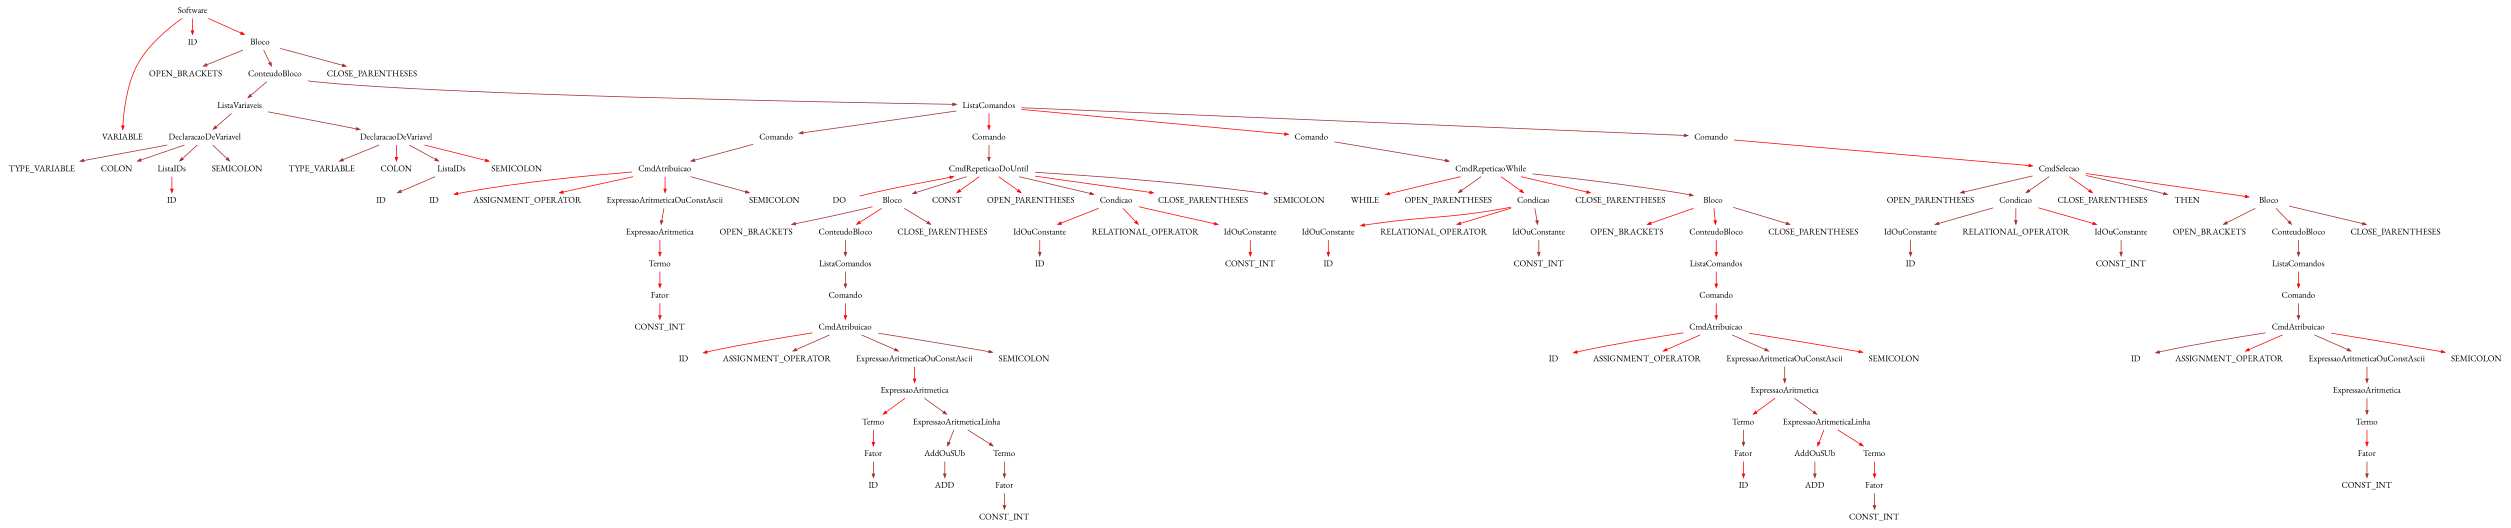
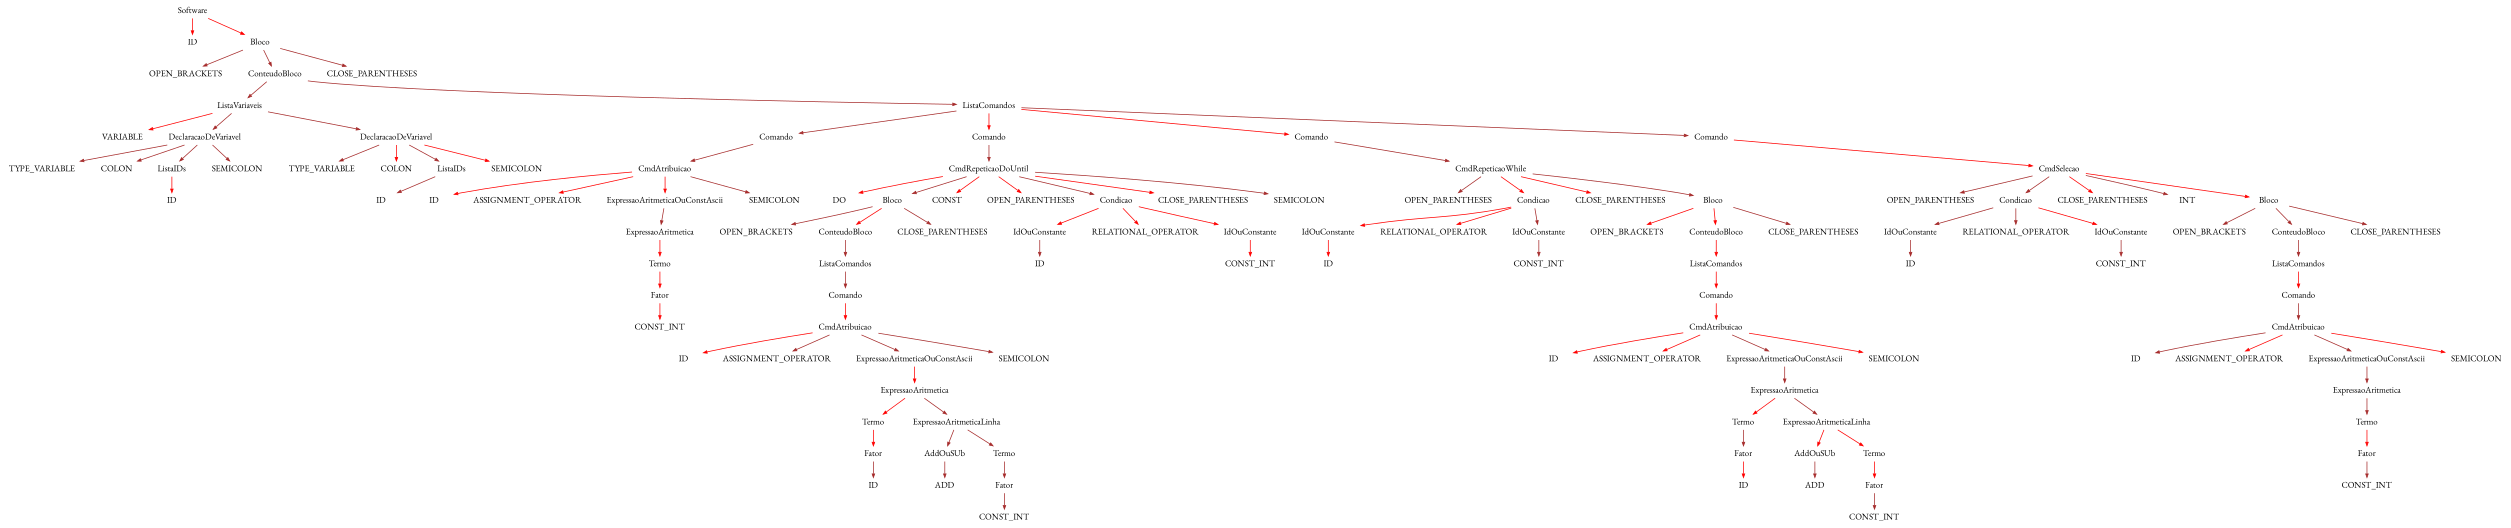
  digraph {
    fontname="EB Garamond"
    ranksep=.3
    node [fontname="EB Garamond" fontsize=12 shape=none]
    edge [arrowsize=.5 color=brown fontname="EB Garamond"]
    n1 [height=.1 label=Software]
    n2 [height=.1 label=VARIABLE]
    n3 [height=.1 label=ID]
    n4 [height=.1 label=Bloco]
    n5 [height=.1 label=OPEN_BRACKETS]
    n6 [height=.1 label=ConteudoBloco]
    n7 [height=.1 label=CLOSE_PARENTHESES]
    n8 [height=.1 label=ListaVariaveis]
    n9 [height=.1 label=ListaComandos]
    n10 [height=.1 label=DeclaracaoDeVariavel]
    n11 [height=.1 label=DeclaracaoDeVariavel]
    n12 [height=.1 label=Comando]
    n13 [height=.1 label=Comando]
    n14 [height=.1 label=Comando]
    n15 [height=.1 label=Comando]
    n16 [height=.1 label=TYPE_VARIABLE]
    n17 [height=.1 label=COLON]
    n18 [height=.1 label=ListaIDs]
    n19 [height=.1 label=SEMICOLON]
    n20 [height=.1 label=TYPE_VARIABLE]
    n21 [height=.1 label=COLON]
    n22 [height=.1 label=ListaIDs]
    n23 [height=.1 label=SEMICOLON]
    n24 [height=.1 label=CmdAtribuicao]
    n25 [height=.1 label=CmdRepeticaoDoUntil]
    n26 [height=.1 label=CmdRepeticaoWhile]
    n27 [height=.1 label=CmdSelecao]
    n28 [height=.1 label=ID]
    n29 [height=.1 label=ID]
    n30 [height=.1 label=ID]
    n31 [height=.1 label=ASSIGNMENT_OPERATOR]
    n32 [height=.1 label=ExpressaoAritmeticaOuConstAscii]
    n33 [height=.1 label=SEMICOLON]
    n34 [height=.1 label=DO]
    n35 [height=.1 label=Bloco]
    n36 [height=.1 label=CONST]
    n37 [height=.1 label=OPEN_PARENTHESES]
    n38 [height=.1 label=Condicao]
    n39 [height=.1 label=CLOSE_PARENTHESES]
    n40 [height=.1 label=SEMICOLON]
-   n41 [height=.1 label=WHILE]
    n42 [height=.1 label=OPEN_PARENTHESES]
    n43 [height=.1 label=Condicao]
    n44 [height=.1 label=CLOSE_PARENTHESES]
    n45 [height=.1 label=Bloco]
    n46 [height=.1 label=OPEN_PARENTHESES]
    n47 [height=.1 label=Condicao]
    n48 [height=.1 label=CLOSE_PARENTHESES]
-   n49 [height=.1 label=THEN]
+   n49 [height=.1 label=INT]
    n50 [height=.1 label=Bloco]
    n51 [height=.1 label=ExpressaoAritmetica]
    n52 [height=.1 label=OPEN_BRACKETS]
    n53 [height=.1 label=ConteudoBloco]
    n54 [height=.1 label=CLOSE_PARENTHESES]
    n55 [height=.1 label=IdOuConstante]
    n56 [height=.1 label=RELATIONAL_OPERATOR]
    n57 [height=.1 label=IdOuConstante]
    n58 [height=.1 label=IdOuConstante]
    n59 [height=.1 label=RELATIONAL_OPERATOR]
    n60 [height=.1 label=IdOuConstante]
    n61 [height=.1 label=OPEN_BRACKETS]
    n62 [height=.1 label=ConteudoBloco]
    n63 [height=.1 label=CLOSE_PARENTHESES]
    n64 [height=.1 label=IdOuConstante]
    n65 [height=.1 label=RELATIONAL_OPERATOR]
    n66 [height=.1 label=IdOuConstante]
    n67 [height=.1 label=OPEN_BRACKETS]
    n68 [height=.1 label=ConteudoBloco]
    n69 [height=.1 label=CLOSE_PARENTHESES]
    n70 [height=.1 label=Termo]
    n71 [height=.1 label=ListaComandos]
    n72 [height=.1 label=ID]
    n73 [height=.1 label=CONST_INT]
    n74 [height=.1 label=ID]
    n75 [height=.1 label=CONST_INT]
    n76 [height=.1 label=ListaComandos]
    n77 [height=.1 label=ID]
    n78 [height=.1 label=CONST_INT]
    n79 [height=.1 label=ListaComandos]
    n80 [height=.1 label=Fator]
    n81 [height=.1 label=Comando]
    n82 [height=.1 label=Comando]
    n83 [height=.1 label=Comando]
    n84 [height=.1 label=CONST_INT]
    n85 [height=.1 label=CmdAtribuicao]
    n86 [height=.1 label=CmdAtribuicao]
    n87 [height=.1 label=CmdAtribuicao]
    n88 [height=.1 label=ID]
    n89 [height=.1 label=ASSIGNMENT_OPERATOR]
    n90 [height=.1 label=ExpressaoAritmeticaOuConstAscii]
    n91 [height=.1 label=SEMICOLON]
    n92 [height=.1 label=ID]
    n93 [height=.1 label=ASSIGNMENT_OPERATOR]
    n94 [height=.1 label=ExpressaoAritmeticaOuConstAscii]
    n95 [height=.1 label=SEMICOLON]
    n96 [height=.1 label=ID]
    n97 [height=.1 label=ASSIGNMENT_OPERATOR]
    n98 [height=.1 label=ExpressaoAritmeticaOuConstAscii]
    n99 [height=.1 label=SEMICOLON]
    n100 [height=.1 label=ExpressaoAritmetica]
    n101 [height=.1 label=ExpressaoAritmetica]
    n102 [height=.1 label=ExpressaoAritmetica]
    n103 [height=.1 label=Termo]
    n104 [height=.1 label=ExpressaoAritmeticaLinha]
    n105 [height=.1 label=Termo]
    n106 [height=.1 label=ExpressaoAritmeticaLinha]
    n107 [height=.1 label=Termo]
    n108 [height=.1 label=Fator]
    n109 [height=.1 label=AddOuSUb]
    n110 [height=.1 label=Termo]
    n111 [height=.1 label=Fator]
    n112 [height=.1 label=AddOuSUb]
    n113 [height=.1 label=Termo]
    n114 [height=.1 label=Fator]
    n115 [height=.1 label=ID]
    n116 [height=.1 label=ADD]
    n117 [height=.1 label=Fator]
    n118 [height=.1 label=ID]
    n119 [height=.1 label=ADD]
    n120 [height=.1 label=Fator]
    n121 [height=.1 label=CONST_INT]
    n122 [height=.1 label=CONST_INT]
    n123 [height=.1 label=CONST_INT]
-   n1 -> n2 [color=red]
+   n8 -> n2 [color=red]
    n1 -> n3 [color=red]
    n1 -> n4 [color=red]
    n4 -> n5
    n4 -> n6
    n4 -> n7
    n6 -> n8
    n6 -> n9
    n8 -> n10
    n8 -> n11
    n9 -> n12
    n9 -> n13 [color=red]
    n9 -> n14 [color=red]
    n9 -> n15
    n10 -> n16
    n10 -> n17
    n10 -> n18
    n10 -> n19
    n11 -> n20
    n11 -> n21 [color=red]
    n11 -> n22
    n11 -> n23 [color=red]
    n12 -> n24
    n13 -> n25
    n14 -> n26
    n15 -> n27 [color=red]
    n18 -> n28 [color=red]
    n22 -> n29
    n24 -> n30 [color=red]
    n24 -> n31 [color=red]
    n24 -> n32 [color=red]
    n24 -> n33
-   n34 -> n25 [color=red]
+   n25 -> n34 [color=red]
    n25 -> n35
    n25 -> n36 [color=red]
    n25 -> n37 [color=red]
    n25 -> n38
    n25 -> n39 [color=red]
    n25 -> n40
-   n26 -> n41 [color=red]
    n26 -> n42
    n26 -> n43 [color=red]
    n26 -> n44 [color=red]
    n26 -> n45
    n27 -> n46
    n27 -> n47
    n27 -> n48 [color=red]
    n27 -> n49
    n27 -> n50 [color=red]
    n32 -> n51
    n35 -> n52
    n35 -> n53 [color=red]
    n35 -> n54
    n38 -> n55 [color=red]
    n38 -> n56 [color=red]
    n38 -> n57 [color=red]
    n43 -> n58 [color=red]
    n43 -> n59 [color=red]
    n43 -> n60
    n45 -> n61 [color=red]
    n45 -> n62 [color=red]
    n45 -> n63
    n47 -> n64
    n47 -> n65
    n47 -> n66 [color=red]
    n50 -> n67
    n50 -> n68
    n50 -> n69
    n51 -> n70 [color=red]
    n53 -> n71
    n55 -> n72
    n57 -> n73 [color=red]
    n58 -> n74 [color=red]
    n60 -> n75
    n62 -> n76 [color=red]
    n64 -> n77
    n66 -> n78
    n68 -> n79
    n70 -> n80 [color=red]
    n71 -> n81
    n76 -> n82 [color=red]
    n79 -> n83 [color=red]
    n80 -> n84 [color=red]
    n81 -> n85 [color=red]
    n82 -> n86 [color=red]
    n83 -> n87
    n85 -> n88 [color=red]
    n85 -> n89
    n85 -> n90
    n85 -> n91
    n86 -> n92 [color=red]
    n86 -> n93 [color=red]
    n86 -> n94
    n86 -> n95 [color=red]
    n87 -> n96
    n87 -> n97 [color=red]
    n87 -> n98
    n87 -> n99 [color=red]
    n90 -> n100 [color=red]
    n94 -> n101
    n98 -> n102
    n100 -> n103 [color=red]
    n100 -> n104
    n101 -> n105 [color=red]
    n101 -> n106
    n102 -> n107
    n103 -> n108 [color=red]
    n104 -> n109
    n104 -> n110
    n105 -> n111
    n106 -> n112 [color=red]
    n106 -> n113 [color=red]
    n107 -> n114 [color=red]
    n108 -> n115
    n109 -> n116
    n110 -> n117
    n111 -> n118 [color=red]
    n112 -> n119
    n113 -> n120 [color=red]
    n114 -> n121
    n117 -> n122
    n120 -> n123
  }
